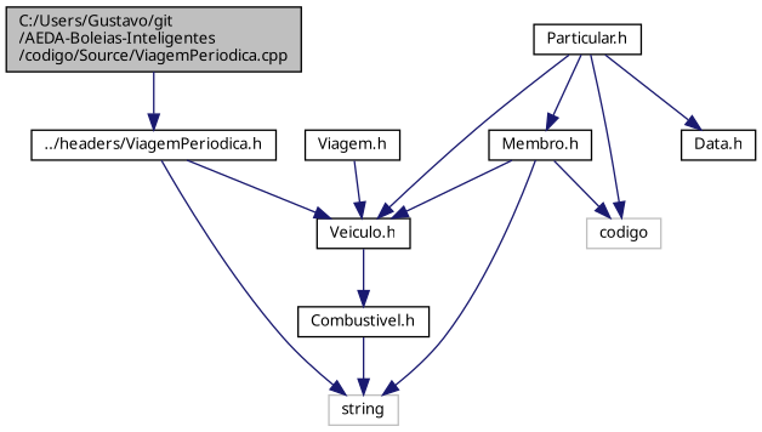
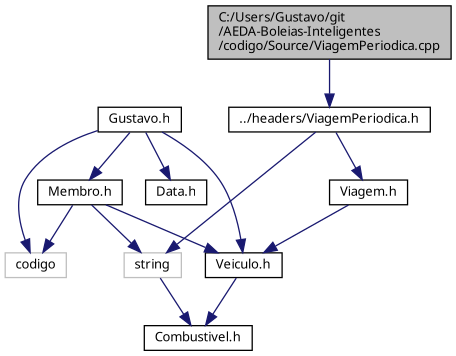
  digraph {
    fontname="Noto Sans"
    node [color=black fillcolor=white fontname="Noto Sans" fontsize=10 shape=record style=filled]
    edge [color=midnightblue fontname="Noto Sans" fontsize=10 labelfontname=Helvetica labelfontsize=10 style=solid]
    n1 [fillcolor=grey75 fontcolor=black height=0.2 label="C:/Users/Gustavo/git\l/AEDA-Boleias-Inteligentes\l/codigo/Source/ViagemPeriodica.cpp" width=0.4]
    n2 [height=0.2 label="../headers/ViagemPeriodica.h" width=0.4]
    n3 [height=0.2 label="Viagem.h" width=0.4]
    n4 [color=grey75 height=0.2 label=string width=0.4]
    n5 [height=0.2 label="Veiculo.h" width=0.4]
    n6 [height=0.2 label="Combustivel.h" width=0.4]
-   n7 [height=0.2 label="Particular.h" width=0.4]
+   n7 [height=0.2 label="Gustavo.h" width=0.4]
    n8 [height=0.2 label="Membro.h" width=0.4]
    n9 [color=grey75 height=0.2 label=codigo width=0.4]
    n10 [height=0.2 label="Data.h" width=0.4]
    n1 -> n2
-   n2 -> n5
+   n2 -> n3
    n2 -> n4
    n3 -> n5
    n5 -> n6
-   n6 -> n4
+   n4 -> n6
    n7 -> n5
    n7 -> n8
    n7 -> n9
    n7 -> n10
    n8 -> n4
    n8 -> n5
    n8 -> n9
  }
